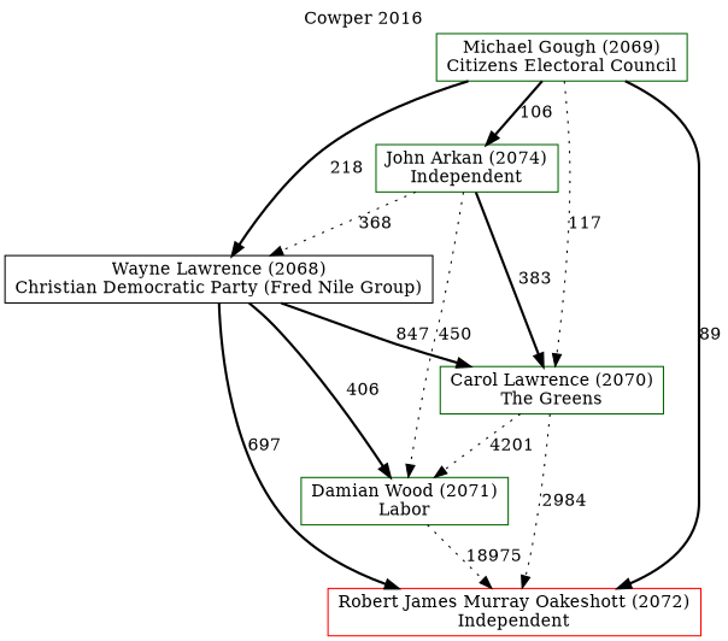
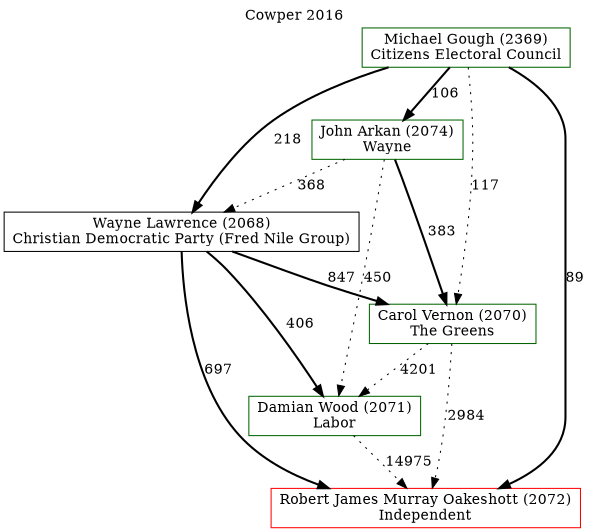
  digraph {
    label="Cowper 2016"
    labelloc=t
    mclimit=10
    node [color=darkgreen shape=box]
    edge [style=bold]
    n1 [color=red label="Robert James Murray Oakeshott (2072)\nIndependent"]
    n2 [label="Damian Wood (2071)\nLabor"]
-   n3 [label="Carol Lawrence (2070)\nThe Greens"]
+   n3 [label="Carol Vernon (2070)\nThe Greens"]
    n4 [color=black label="Wayne Lawrence (2068)\nChristian Democratic Party (Fred Nile Group)"]
-   n5 [label="John Arkan (2074)\nIndependent"]
-   n6 [label="Michael Gough (2069)\nCitizens Electoral Council"]
-   n2 -> n1 [label=18975 style=dotted]
+   n5 [label="John Arkan (2074)\nWayne"]
+   n6 [label="Michael Gough (2369)\nCitizens Electoral Council"]
+   n2 -> n1 [label=14975 style=dotted]
    n3 -> n1 [label=2984 style=dotted]
    n3 -> n2 [label=4201 style=dotted]
    n4 -> n1 [label=697]
    n4 -> n2 [label=406]
    n4 -> n3 [label=847]
    n5 -> n2 [label=450 style=dotted]
    n5 -> n3 [label=383]
    n5 -> n4 [label=368 style=dotted]
    n6 -> n1 [label=89]
    n6 -> n3 [label=117 style=dotted]
    n6 -> n4 [label=218]
    n6 -> n5 [label=106]
  }
